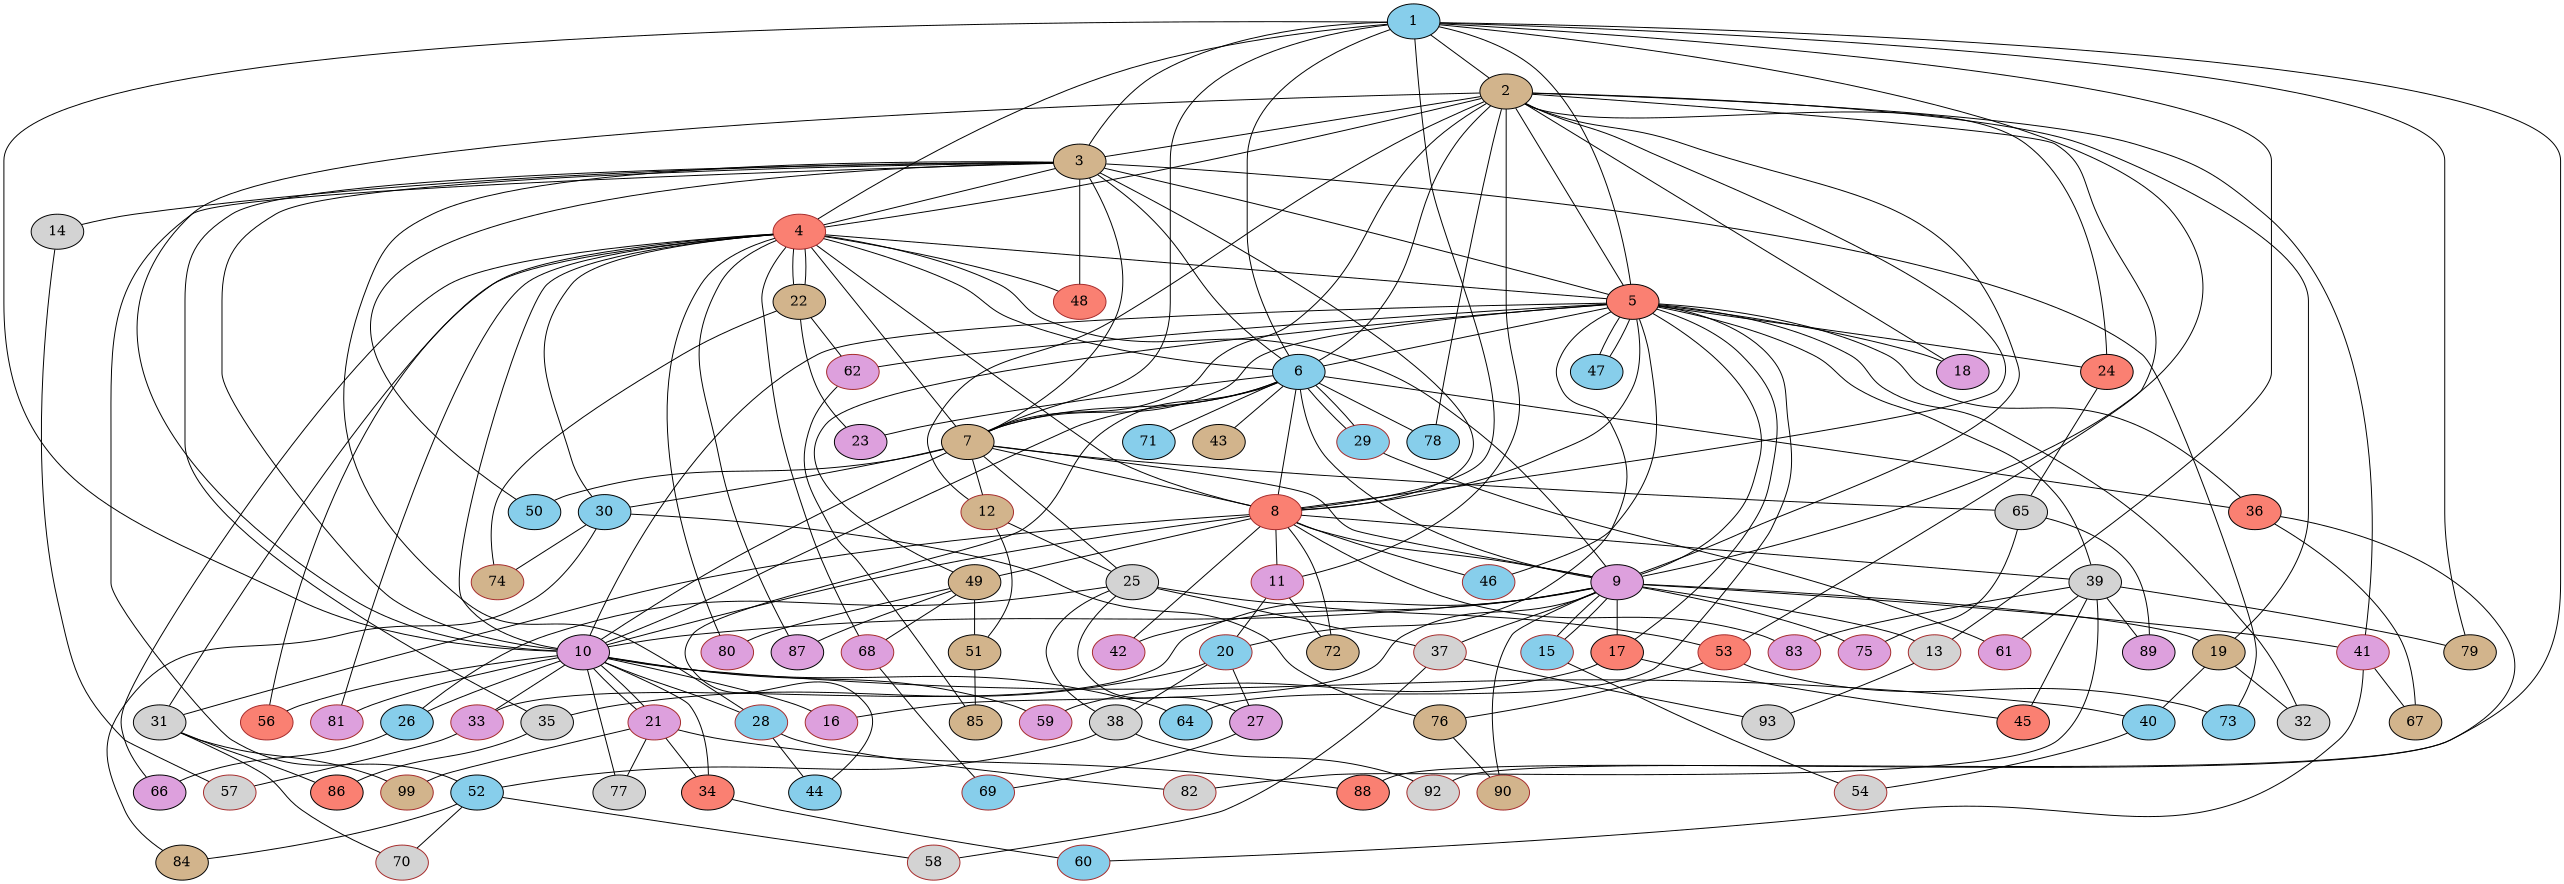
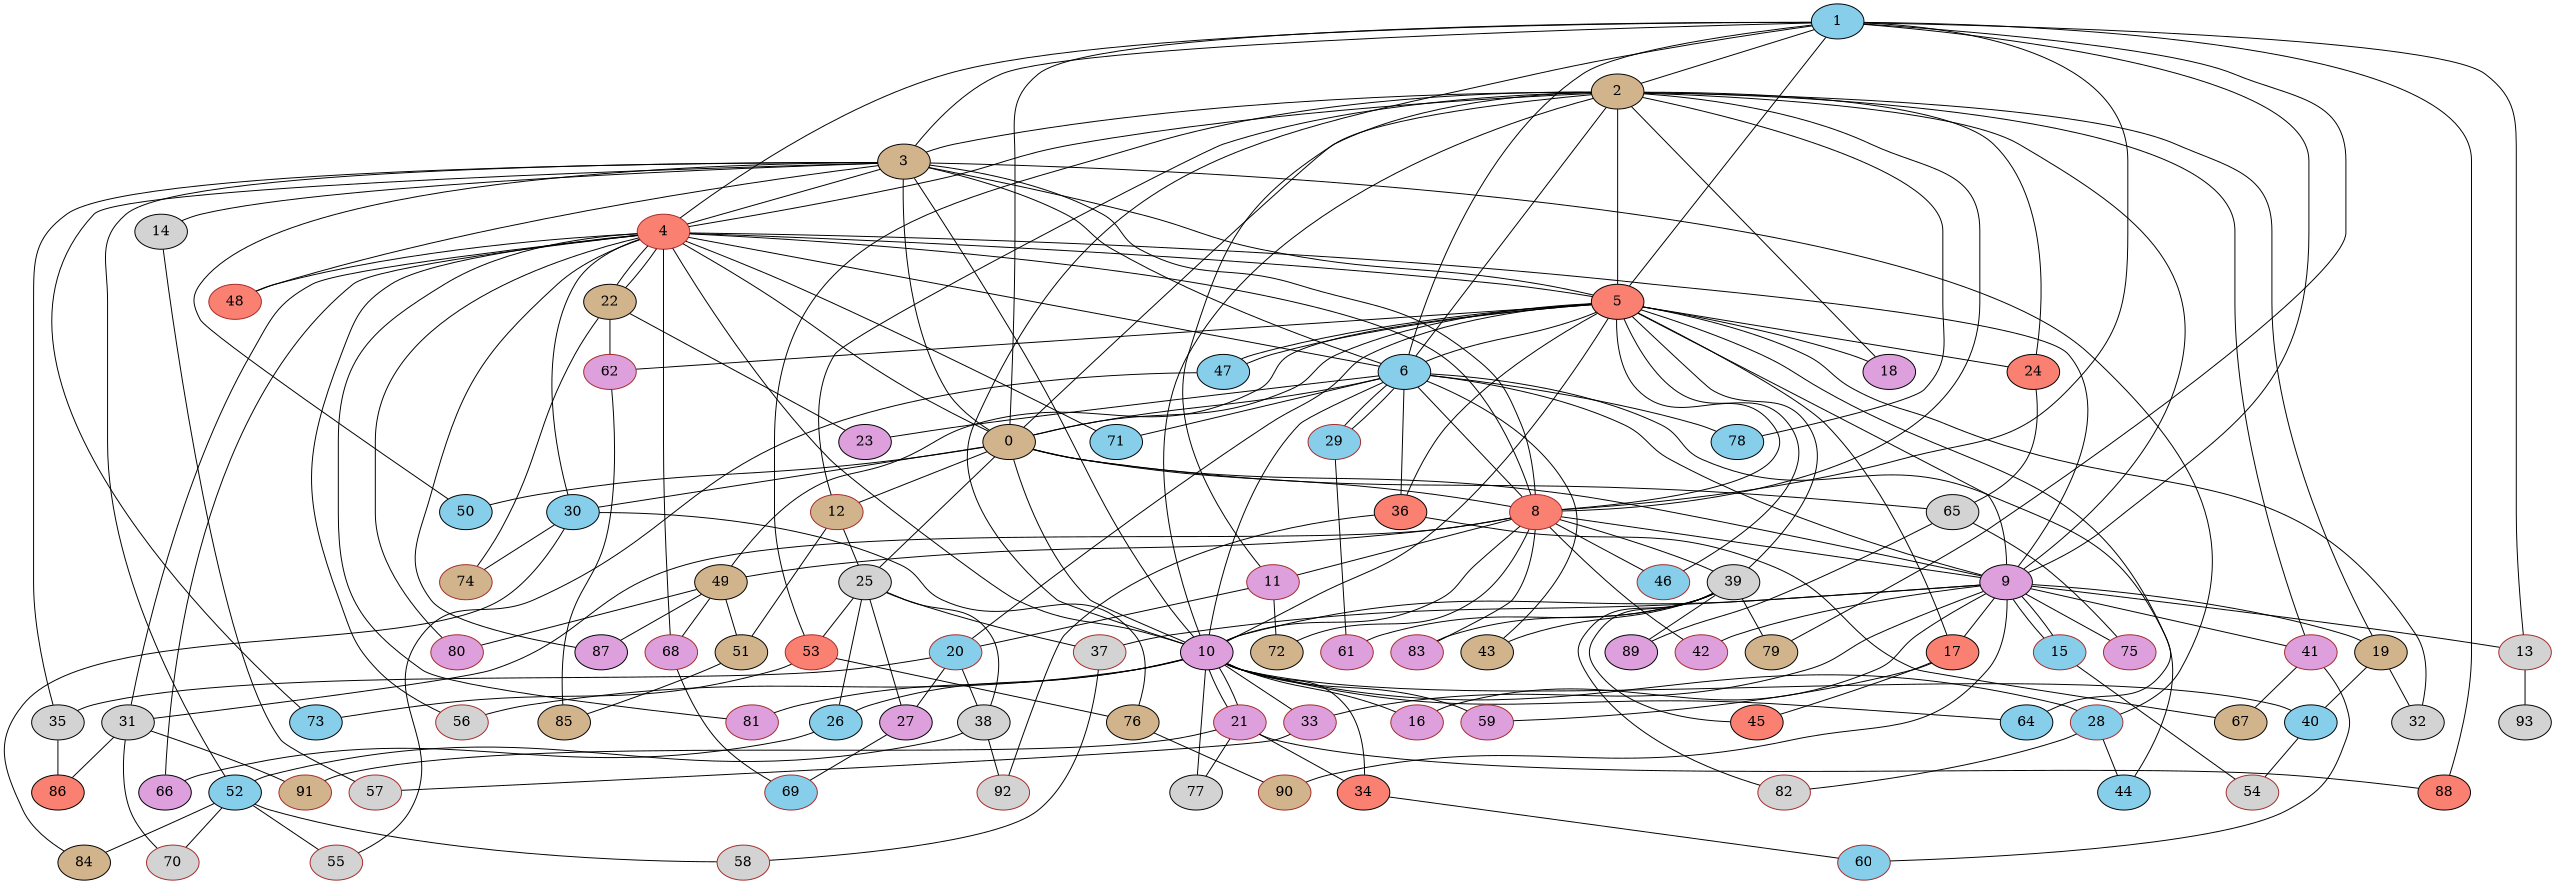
  graph {
    node [color=black fillcolor=plum style=filled]
    1 [fillcolor=skyblue]
    2 [fillcolor=tan]
    3 [fillcolor=tan]
    4 [color=brown fillcolor=salmon]
    5 [fillcolor=salmon]
    6 [fillcolor=skyblue]
-   7 [fillcolor=tan]
+   7 [fillcolor=tan label=0]
    8 [color=brown fillcolor=salmon]
    9
    10
    13 [color=brown fillcolor=lightgrey]
    79 [fillcolor=tan]
    88 [fillcolor=salmon]
    11 [color=brown]
    12 [color=brown fillcolor=tan]
    18
    19 [fillcolor=tan]
    24 [fillcolor=salmon]
    41 [color=brown]
    53 [color=brown fillcolor=salmon]
    78 [fillcolor=skyblue]
    14 [fillcolor=lightgrey]
    28 [color=brown fillcolor=skyblue]
    35 [fillcolor=lightgrey]
    48 [color=brown fillcolor=salmon]
    50 [fillcolor=skyblue]
    52 [fillcolor=skyblue]
    73 [fillcolor=skyblue]
    22 [fillcolor=tan]
    30 [fillcolor=skyblue]
    31 [fillcolor=lightgrey]
-   56 [color=brown fillcolor=salmon]
+   56 [color=brown fillcolor=lightgrey]
    66
    68 [color=brown]
    71 [fillcolor=skyblue]
    80 [color=brown]
    81 [color=brown]
    87
    17 [fillcolor=salmon]
    20 [color=brown fillcolor=skyblue]
    32 [fillcolor=lightgrey]
    36 [fillcolor=salmon]
    39 [fillcolor=lightgrey]
    46 [color=brown fillcolor=skyblue]
    47 [fillcolor=skyblue]
    49 [fillcolor=tan]
    62 [color=brown]
    64 [fillcolor=skyblue]
    23
    29 [color=brown fillcolor=skyblue]
    43 [fillcolor=tan]
    44 [fillcolor=skyblue]
    25 [fillcolor=lightgrey]
    65 [fillcolor=lightgrey]
    42 [color=brown]
    72 [fillcolor=tan]
    83 [color=brown]
    15 [color=brown fillcolor=skyblue]
    16 [color=brown]
    33 [color=brown]
    37 [color=brown fillcolor=lightgrey]
    75 [color=brown]
    90 [color=brown fillcolor=tan]
    21 [color=brown]
    26 [fillcolor=skyblue]
    34 [fillcolor=salmon]
    40 [fillcolor=skyblue]
    59 [color=brown]
    77 [fillcolor=lightgrey]
    93 [fillcolor=lightgrey]
    51 [fillcolor=tan]
    60 [color=brown fillcolor=skyblue]
    67 [fillcolor=tan]
    76 [fillcolor=tan]
    57 [color=brown fillcolor=lightgrey]
    82 [color=brown fillcolor=lightgrey]
    86 [fillcolor=salmon]
    84 [fillcolor=tan]
    70 [color=brown fillcolor=lightgrey]
    58 [color=brown fillcolor=lightgrey]
+   55 [color=brown fillcolor=lightgrey]
    74 [color=brown fillcolor=tan]
-   91 [color=brown fillcolor=tan label=99]
+   91 [color=brown fillcolor=tan]
    69 [color=brown fillcolor=skyblue]
    45 [fillcolor=salmon]
    27
    38 [fillcolor=lightgrey]
    92 [color=brown fillcolor=lightgrey]
    61 [color=brown]
    89
    85 [fillcolor=tan]
    54 [color=brown fillcolor=lightgrey]
    1 -- 2
    1 -- 3
    1 -- 4
    1 -- 5
    1 -- 6
    1 -- 7
    1 -- 8
    1 -- 9
    1 -- 10
    1 -- 13
    1 -- 79
    1 -- 88
    2 -- 3
    2 -- 4
    2 -- 5
    2 -- 6
    2 -- 7
    2 -- 8
    2 -- 9
    2 -- 10
    2 -- 11
    2 -- 12
    2 -- 18
    2 -- 19
    2 -- 24
    2 -- 41
    2 -- 53
    2 -- 78
    3 -- 4
    3 -- 5
    3 -- 6
    3 -- 7
    3 -- 8
    3 -- 10
    3 -- 14
    3 -- 28
    3 -- 35
    3 -- 48
    3 -- 50
    3 -- 52
    3 -- 73
    4 -- 5
    4 -- 6
    4 -- 7
    4 -- 8
    4 -- 9
    4 -- 10
    4 -- 48
    4 -- 22
    4 -- 22
    4 -- 30
    4 -- 31
    4 -- 56
    4 -- 66
    4 -- 68
+   4 -- 71
    4 -- 80
    4 -- 81
    4 -- 87
    5 -- 6
    5 -- 7
    5 -- 8
    5 -- 9
    5 -- 10
    5 -- 18
    5 -- 24
    5 -- 17
    5 -- 20
    5 -- 32
    5 -- 36
    5 -- 39
    5 -- 46
    5 -- 47
    5 -- 47
    5 -- 49
    5 -- 62
    5 -- 64
    6 -- 7
    6 -- 8
    6 -- 9
    6 -- 10
    6 -- 78
    6 -- 71
    6 -- 36
    6 -- 23
    6 -- 29
    6 -- 29
    6 -- 43
    6 -- 44
    7 -- 8
    7 -- 9
    7 -- 10
    7 -- 12
    7 -- 50
    7 -- 30
    7 -- 25
    7 -- 65
    8 -- 9
    8 -- 10
    8 -- 11
    8 -- 31
    8 -- 39
    8 -- 46
    8 -- 49
    8 -- 42
    8 -- 72
    8 -- 83
    9 -- 10
    9 -- 13
    9 -- 19
    9 -- 41
    9 -- 17
    9 -- 42
    9 -- 15
    9 -- 15
    9 -- 16
    9 -- 33
    9 -- 37
    9 -- 75
    9 -- 90
    10 -- 28
    10 -- 56
    10 -- 81
    10 -- 64
    10 -- 16
    10 -- 33
    10 -- 21
    10 -- 21
    10 -- 26
    10 -- 34
    10 -- 40
    10 -- 59
    10 -- 77
    13 -- 93
    11 -- 20
    11 -- 72
    12 -- 25
    12 -- 51
    19 -- 32
    19 -- 40
    24 -- 65
    41 -- 60
    41 -- 67
    53 -- 73
    53 -- 76
    14 -- 57
    28 -- 44
    28 -- 82
    35 -- 86
    52 -- 84
    52 -- 70
    52 -- 58
+   52 -- 55
    22 -- 62
    22 -- 23
    22 -- 74
    30 -- 76
    30 -- 84
    30 -- 74
    31 -- 86
    31 -- 70
    31 -- 91
    68 -- 69
    17 -- 59
    17 -- 45
    20 -- 35
    20 -- 27
    20 -- 38
    36 -- 67
    36 -- 92
    39 -- 79
+   39 -- 43
    39 -- 83
    39 -- 82
    39 -- 45
    39 -- 61
    39 -- 89
+   47 -- 55
    49 -- 68
    49 -- 80
    49 -- 87
    49 -- 51
    62 -- 85
    29 -- 61
    25 -- 53
    25 -- 37
    25 -- 26
    25 -- 27
    25 -- 38
    65 -- 75
    65 -- 89
    15 -- 54
    33 -- 57
-   37 -- 93
    37 -- 58
    21 -- 88
    21 -- 34
    21 -- 77
    21 -- 91
    26 -- 66
    34 -- 60
    40 -- 54
    51 -- 85
    76 -- 90
    27 -- 69
    38 -- 52
    38 -- 92
  }
